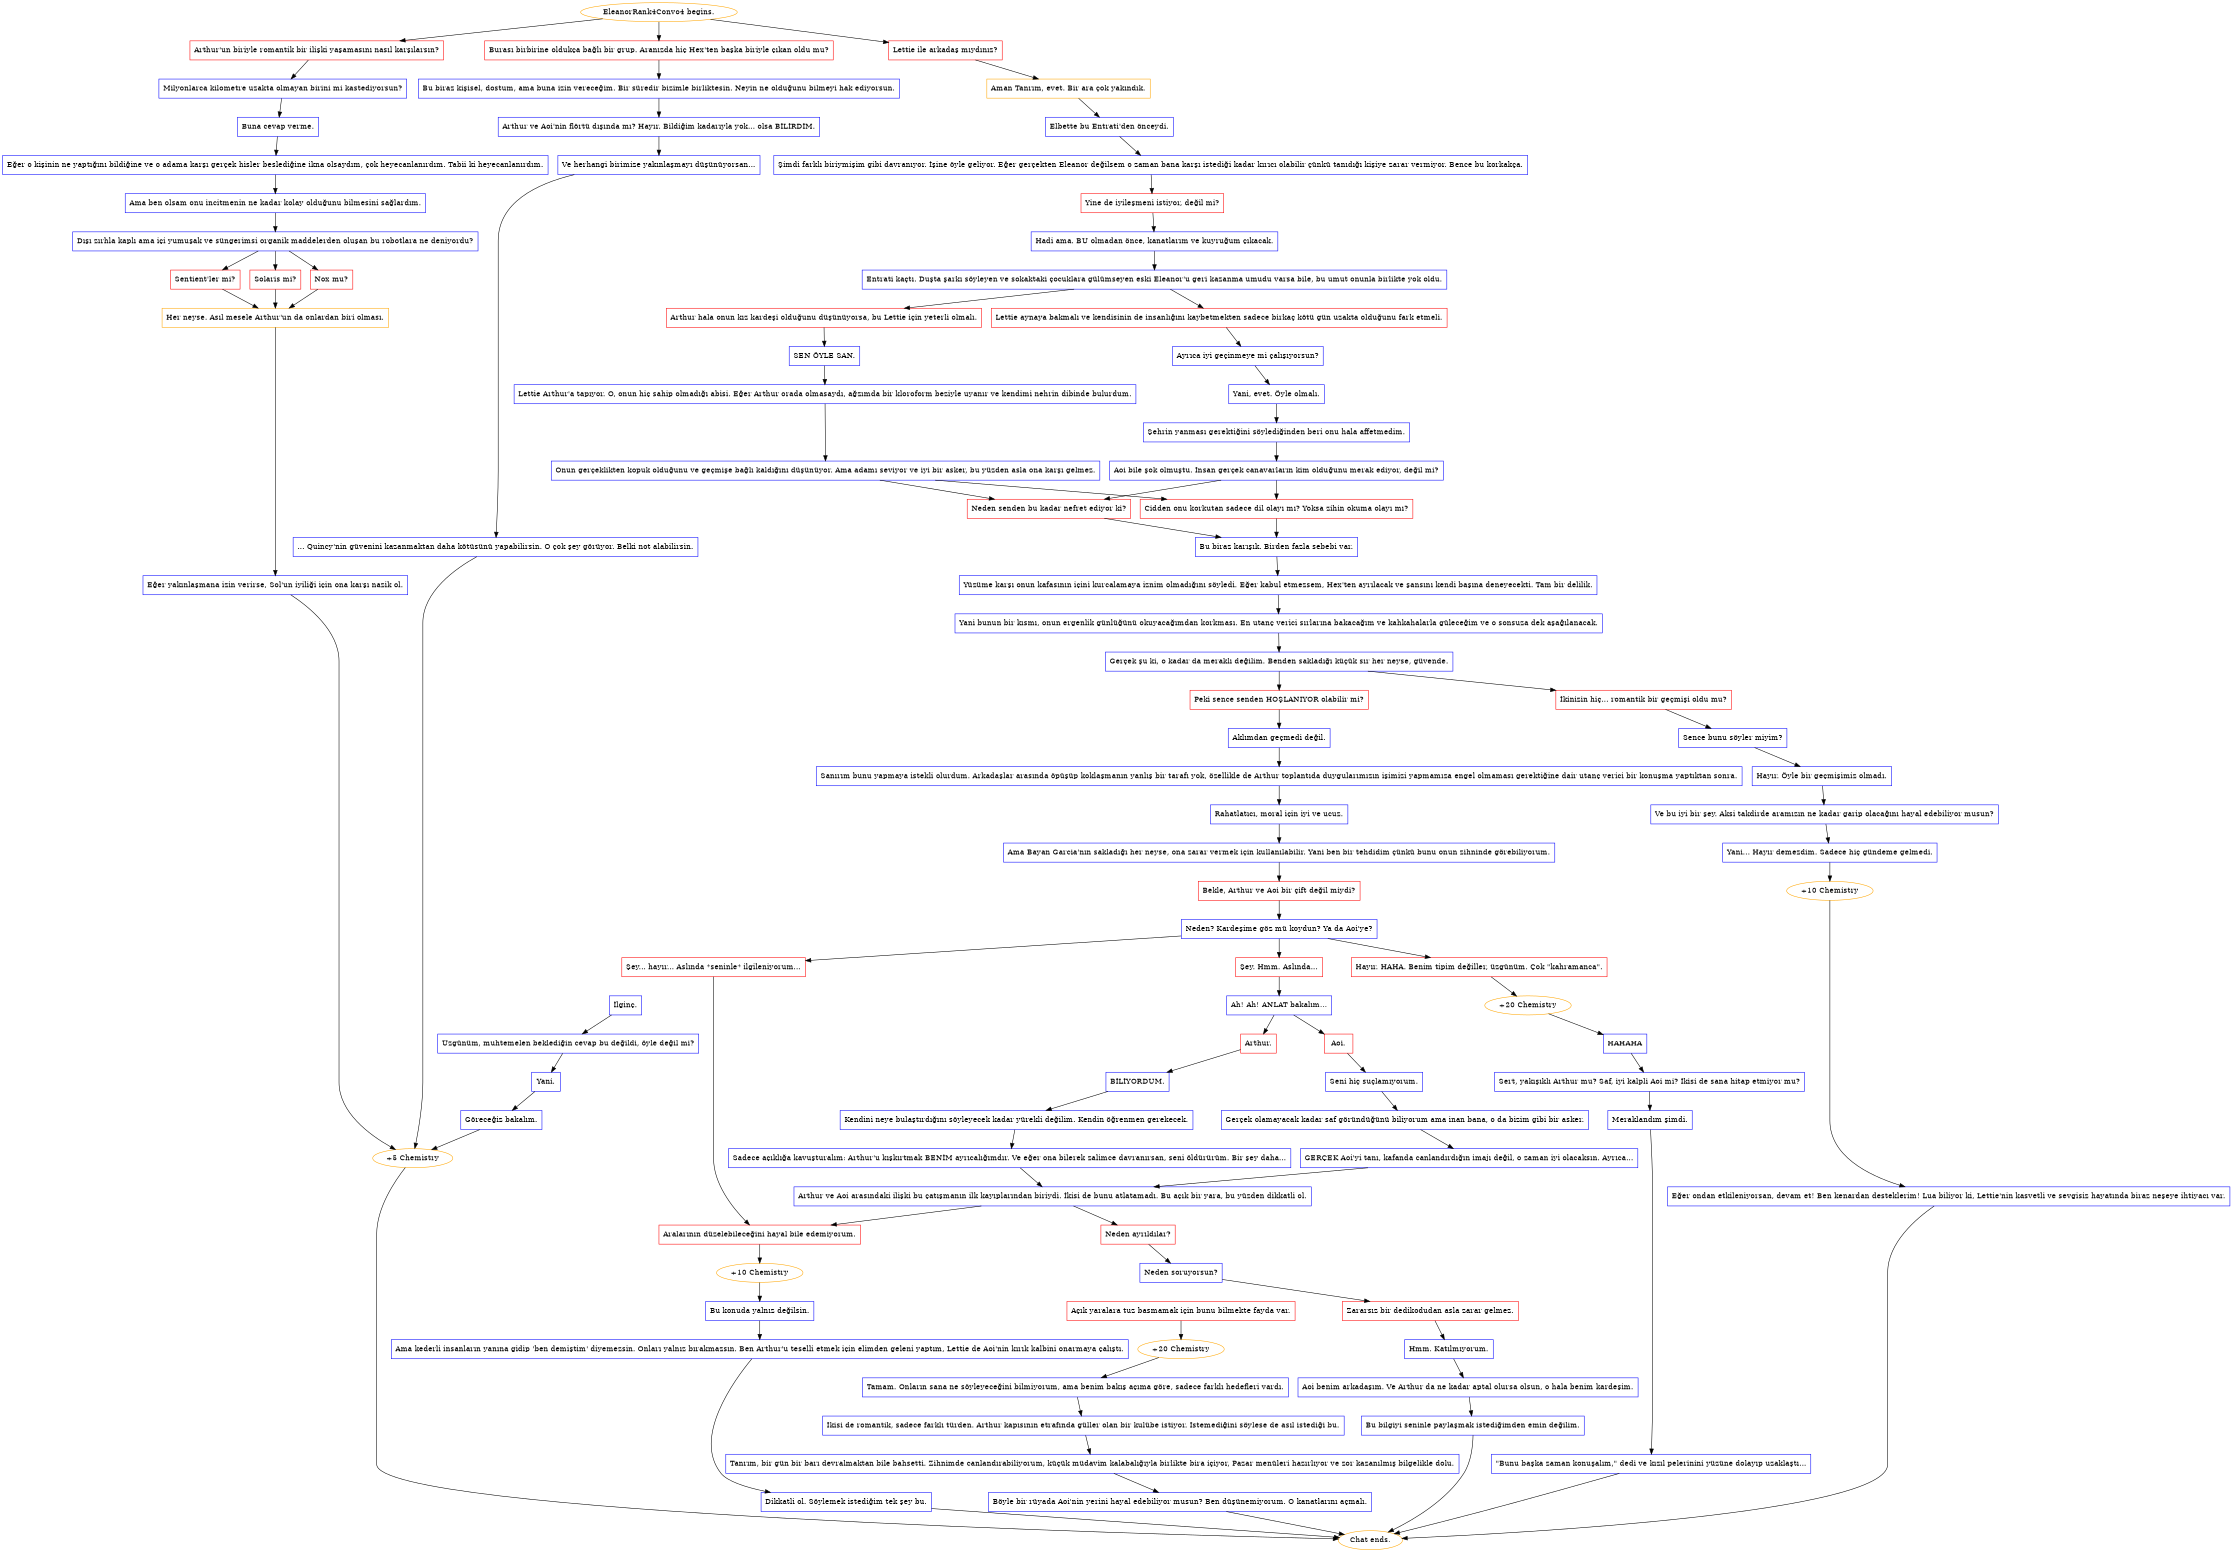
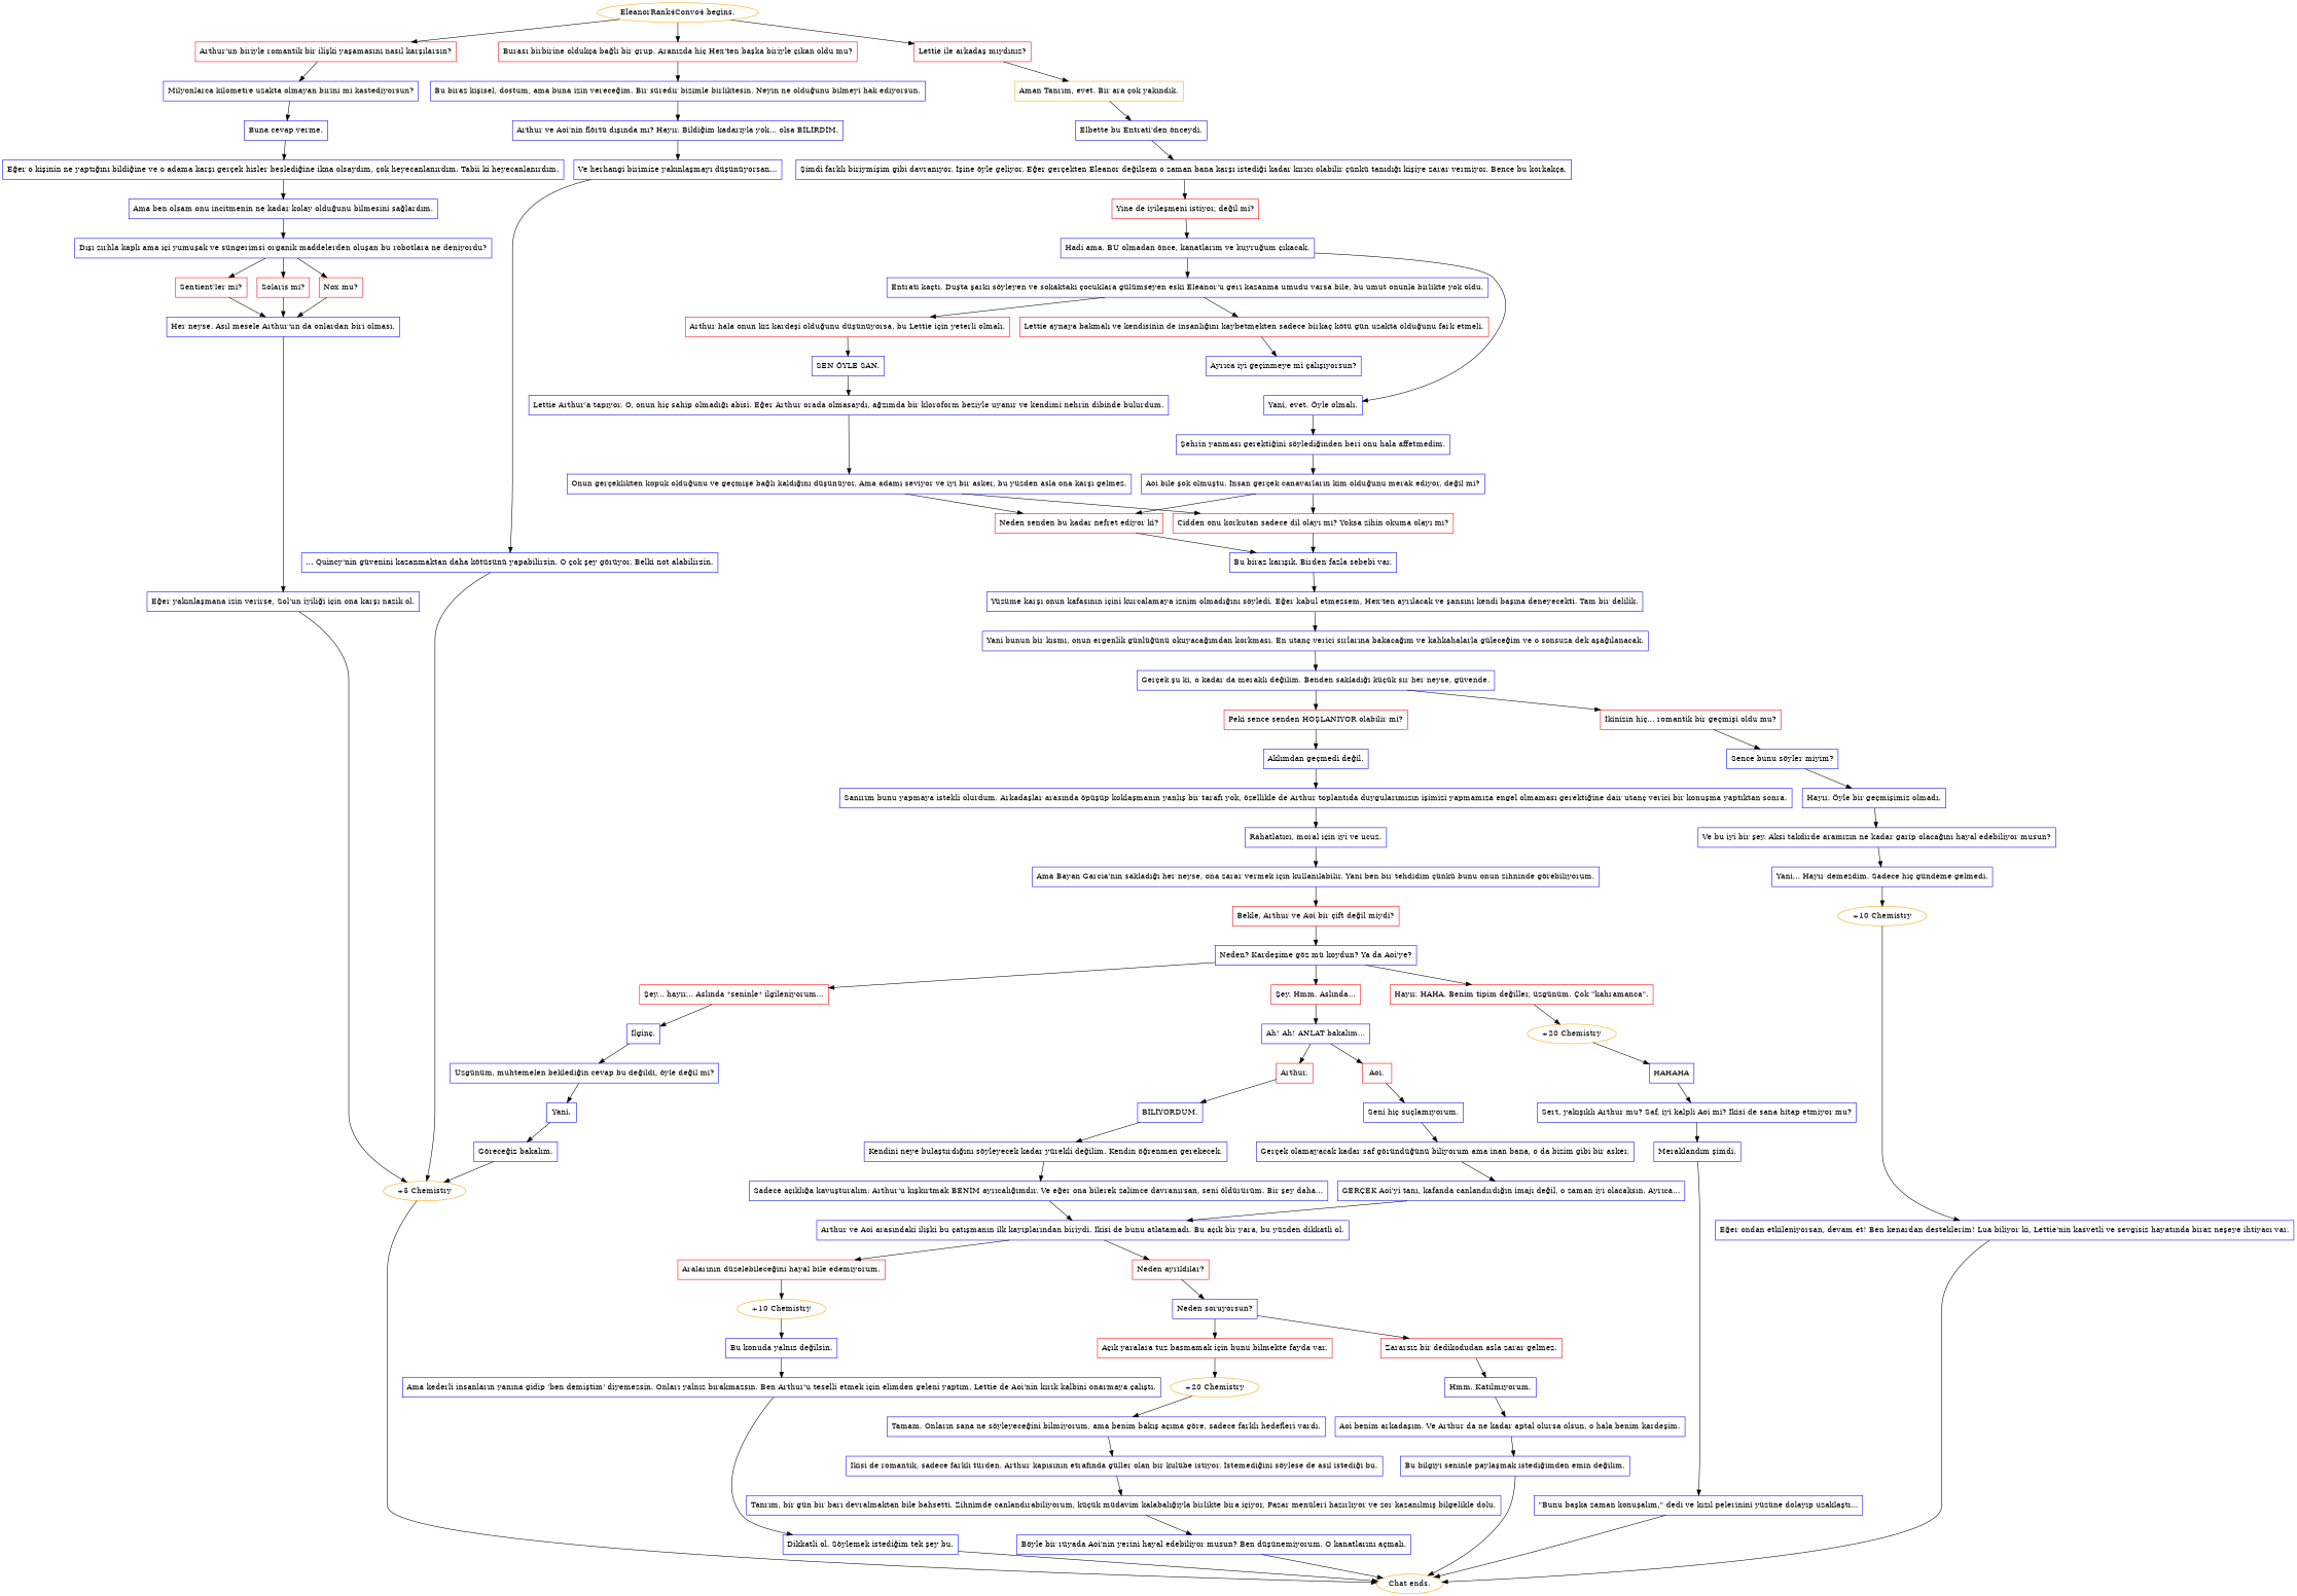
  digraph {
    node [color=blue shape=box]
    "EleanorRank4Convo4 begins." [color=orange shape=""]
    n2 [color=red label="Lettie ile arkadaş mıydınız?"]
    n3 [color=red label="Burası birbirine oldukça bağlı bir grup. Aranızda hiç Hex'ten başka biriyle çıkan oldu mu?"]
    n4 [color=red label="Arthur'un biriyle romantik bir ilişki yaşamasını nasıl karşılarsın?"]
    n5 [color=orange label="Aman Tanrım, evet. Bir ara çok yakındık."]
    n6 [label="Bu biraz kişisel, dostum, ama buna izin vereceğim. Bir süredir bizimle birliktesin. Neyin ne olduğunu bilmeyi hak ediyorsun."]
    n7 [label="Milyonlarca kilometre uzakta olmayan birini mi kastediyorsun?"]
    n8 [label="Elbette bu Entrati'den önceydi."]
    n9 [label="Arthur ve Aoi'nin flörtü dışında mı? Hayır. Bildiğim kadarıyla yok... olsa BİLİRDİM."]
    n10 [label="Buna cevap verme."]
    n11 [label="Şimdi farklı biriymişim gibi davranıyor. İşine öyle geliyor. Eğer gerçekten Eleanor değilsem o zaman bana karşı istediği kadar kırıcı olabilir çünkü tanıdığı kişiye zarar vermiyor. Bence bu korkakça."]
    n12 [label="Ve herhangi birimize yakınlaşmayı düşünüyorsan..."]
    n13 [label="Eğer o kişinin ne yaptığını bildiğine ve o adama karşı gerçek hisler beslediğine ikna olsaydım, çok heyecanlanırdım. Tabii ki heyecanlanırdım."]
    n14 [color=red label="Yine de iyileşmeni istiyor, değil mi?"]
    n15 [label="... Quincy'nin güvenini kazanmaktan daha kötüsünü yapabilirsin. O çok şey görüyor. Belki not alabilirsin."]
    n16 [label="Ama ben olsam onu incitmenin ne kadar kolay olduğunu bilmesini sağlardım."]
    n17 [label="Hadi ama. BU olmadan önce, kanatlarım ve kuyruğum çıkacak."]
    n18 [color=orange label="+5 Chemistry" shape=""]
    n19 [label="Dışı zırhla kaplı ama içi yumuşak ve süngerimsi organik maddelerden oluşan bu robotlara ne deniyordu?"]
    n20 [label="Entrati kaçtı. Duşta şarkı söyleyen ve sokaktaki çocuklara gülümseyen eski Eleanor'u geri kazanma umudu varsa bile, bu umut onunla birlikte yok oldu."]
    "Chat ends." [color=orange shape=""]
    n22 [color=red label="Solaris mi?"]
    n23 [color=red label="Nox mu?"]
    n24 [color=red label="Sentient'ler mi?"]
    n25 [color=red label="Lettie aynaya bakmalı ve kendisinin de insanlığını kaybetmekten sadece birkaç kötü gün uzakta olduğunu fark etmeli."]
    n26 [color=red label="Arthur hala onun kız kardeşi olduğunu düşünüyorsa, bu Lettie için yeterli olmalı."]
-   n27 [color=orange label="Her neyse. Asıl mesele Arthur'un da onlardan biri olması."]
+   n27 [label="Her neyse. Asıl mesele Arthur'un da onlardan biri olması."]
    n28 [label="Ayrıca iyi geçinmeye mi çalışıyorsun?"]
    n29 [label="SEN ÖYLE SAN."]
    n30 [label="Eğer yakınlaşmana izin verirse, Sol'un iyiliği için ona karşı nazik ol."]
    n31 [label="Yani, evet. Öyle olmalı."]
    n32 [label="Lettie Arthur'a tapıyor. O, onun hiç sahip olmadığı abisi. Eğer Arthur orada olmasaydı, ağzımda bir kloroform beziyle uyanır ve kendimi nehrin dibinde bulurdum."]
    n33 [label="Şehrin yanması gerektiğini söylediğinden beri onu hala affetmedim."]
    n34 [label="Onun gerçeklikten kopuk olduğunu ve geçmişe bağlı kaldığını düşünüyor. Ama adamı seviyor ve iyi bir asker, bu yüzden asla ona karşı gelmez."]
    n35 [label="Aoi bile şok olmuştu. İnsan gerçek canavarların kim olduğunu merak ediyor, değil mi?"]
    n36 [color=red label="Neden senden bu kadar nefret ediyor ki?"]
    n37 [color=red label="Cidden onu korkutan sadece dil olayı mı? Yoksa zihin okuma olayı mı?"]
    n38 [label="Bu biraz karışık. Birden fazla sebebi var."]
    n39 [label="Yüzüme karşı onun kafasının içini kurcalamaya iznim olmadığını söyledi. Eğer kabul etmezsem, Hex'ten ayrılacak ve şansını kendi başına deneyecekti. Tam bir delilik."]
    n40 [label="Yani bunun bir kısmı, onun ergenlik günlüğünü okuyacağımdan korkması. En utanç verici sırlarına bakacağım ve kahkahalarla güleceğim ve o sonsuza dek aşağılanacak."]
    n41 [label="Gerçek şu ki, o kadar da meraklı değilim. Benden sakladığı küçük sır her neyse, güvende."]
    n42 [color=red label="İkinizin hiç... romantik bir geçmişi oldu mu?"]
    n43 [color=red label="Peki sence senden HOŞLANIYOR olabilir mi?"]
    n44 [label="Sence bunu söyler miyim?"]
    n45 [label="Aklımdan geçmedi değil."]
    n46 [label="Hayır. Öyle bir geçmişimiz olmadı."]
    n47 [label="Sanırım bunu yapmaya istekli olurdum. Arkadaşlar arasında öpüşüp koklaşmanın yanlış bir tarafı yok, özellikle de Arthur toplantıda duygularımızın işimizi yapmamıza engel olmaması gerektiğine dair utanç verici bir konuşma yaptıktan sonra."]
    n48 [label="Ve bu iyi bir şey. Aksi takdirde aramızın ne kadar garip olacağını hayal edebiliyor musun?"]
    n49 [label="Rahatlatıcı, moral için iyi ve ucuz."]
    n50 [label="Yani... Hayır demezdim. Sadece hiç gündeme gelmedi."]
    n51 [label="Ama Bayan Garcia'nın sakladığı her neyse, ona zarar vermek için kullanılabilir. Yani ben bir tehdidim çünkü bunu onun zihninde görebiliyorum."]
    n52 [color=orange label="+10 Chemistry" shape=""]
    n53 [color=red label="Bekle, Arthur ve Aoi bir çift değil miydi?"]
    n54 [label="Eğer ondan etkileniyorsan, devam et! Ben kenardan desteklerim! Lua biliyor ki, Lettie'nin kasvetli ve sevgisiz hayatında biraz neşeye ihtiyacı var."]
    n55 [label="Neden? Kardeşime göz mü koydun? Ya da Aoi'ye?"]
    n56 [color=red label="Şey. Hmm. Aslında..."]
    n57 [color=red label="Şey... hayır... Aslında *seninle* ilgileniyorum..."]
    n58 [color=red label="Hayır. HAHA. Benim tipim değiller, üzgünüm. Çok \"kahramanca\"."]
    n59 [label="Ah! Ah! ANLAT bakalım..."]
    n60 [label="İlginç."]
    n61 [color=orange label="+20 Chemistry" shape=""]
    n62 [color=red label="Arthur."]
    n63 [color=red label="Aoi."]
    n64 [label="Üzgünüm, muhtemelen beklediğin cevap bu değildi, öyle değil mi?"]
    n65 [label=HAHAHA]
    n66 [label="BİLİYORDUM."]
    n67 [label="Seni hiç suçlamıyorum."]
    n68 [label="Yani."]
    n69 [label="Sert, yakışıklı Arthur mu? Saf, iyi kalpli Aoi mi? İkisi de sana hitap etmiyor mu?"]
    n70 [label="Kendini neye bulaştırdığını söyleyecek kadar yürekli değilim. Kendin öğrenmen gerekecek."]
    n71 [label="Gerçek olamayacak kadar saf göründüğünü biliyorum ama inan bana, o da bizim gibi bir asker."]
    n72 [label="Göreceğiz bakalım."]
    n73 [label="Meraklandım şimdi."]
    n74 [label="Sadece açıklığa kavuşturalım: Arthur'u kışkırtmak BENİM ayrıcalığımdır. Ve eğer ona bilerek zalimce davranırsan, seni öldürürüm. Bir şey daha..."]
    n75 [label="GERÇEK Aoi'yi tanı, kafanda canlandırdığın imajı değil, o zaman iyi olacaksın. Ayrıca..."]
    n76 [label="\"Bunu başka zaman konuşalım,\" dedi ve kızıl pelerinini yüzüne dolayıp uzaklaştı..."]
    n77 [label="Arthur ve Aoi arasındaki ilişki bu çatışmanın ilk kayıplarından biriydi. İkisi de bunu atlatamadı. Bu açık bir yara, bu yüzden dikkatli ol."]
    n78 [color=red label="Neden ayrıldılar?"]
    n79 [color=red label="Aralarının düzelebileceğini hayal bile edemiyorum."]
    n80 [label="Neden soruyorsun?"]
    n81 [color=orange label="+10 Chemistry" shape=""]
    n82 [color=red label="Zararsız bir dedikodudan asla zarar gelmez."]
    n83 [color=red label="Açık yaralara tuz basmamak için bunu bilmekte fayda var."]
    n84 [label="Bu konuda yalnız değilsin."]
    n85 [label="Hmm. Katılmıyorum."]
    n86 [color=orange label="+20 Chemistry" shape=""]
    n87 [label="Ama kederli insanların yanına gidip 'ben demiştim' diyemezsin. Onları yalnız bırakmazsın. Ben Arthur'u teselli etmek için elimden geleni yaptım, Lettie de Aoi'nin kırık kalbini onarmaya çalıştı."]
    n88 [label="Aoi benim arkadaşım. Ve Arthur da ne kadar aptal olursa olsun, o hala benim kardeşim."]
    n89 [label="Tamam. Onların sana ne söyleyeceğini bilmiyorum, ama benim bakış açıma göre, sadece farklı hedefleri vardı."]
    n90 [label="Dikkatli ol. Söylemek istediğim tek şey bu."]
    n91 [label="Bu bilgiyi seninle paylaşmak istediğimden emin değilim."]
    n92 [label="İkisi de romantik, sadece farklı türden. Arthur kapısının etrafında güller olan bir kulübe istiyor. İstemediğini söylese de asıl istediği bu."]
    n93 [label="Tanrım, bir gün bir barı devralmaktan bile bahsetti. Zihnimde canlandırabiliyorum, küçük müdavim kalabalığıyla birlikte bira içiyor, Pazar menüleri hazırlıyor ve zor kazanılmış bilgelikle dolu."]
    n94 [label="Böyle bir rüyada Aoi'nin yerini hayal edebiliyor musun? Ben düşünemiyorum. O kanatlarını açmalı."]
    "EleanorRank4Convo4 begins." -> n2
    "EleanorRank4Convo4 begins." -> n3
    "EleanorRank4Convo4 begins." -> n4
    n2 -> n5
    n3 -> n6
    n4 -> n7
    n5 -> n8
    n6 -> n9
    n7 -> n10
    n8 -> n11
    n9 -> n12
    n10 -> n13
    n11 -> n14
    n12 -> n15
    n13 -> n16
    n14 -> n17
    n15 -> n18
    n16 -> n19
    n17 -> n20
    n18 -> "Chat ends."
    n19 -> n22
    n19 -> n23
    n19 -> n24
    n20 -> n25
    n20 -> n26
    n22 -> n27
    n23 -> n27
    n24 -> n27
    n25 -> n28
    n26 -> n29
    n27 -> n30
-   n28 -> n31
+   n17 -> n31
    n29 -> n32
    n30 -> n18
    n31 -> n33
    n32 -> n34
    n33 -> n35
    n34 -> n36
    n34 -> n37
    n35 -> n36
    n35 -> n37
    n36 -> n38
    n37 -> n38
    n38 -> n39
    n39 -> n40
    n40 -> n41
    n41 -> n42
    n41 -> n43
    n42 -> n44
    n43 -> n45
    n44 -> n46
    n45 -> n47
    n46 -> n48
    n47 -> n49
    n48 -> n50
    n49 -> n51
    n50 -> n52
    n51 -> n53
    n52 -> n54
    n53 -> n55
    n54 -> "Chat ends."
    n55 -> n56
    n55 -> n57
    n55 -> n58
    n56 -> n59
-   n57 -> n79
+   n57 -> n60
    n58 -> n61
    n59 -> n62
    n59 -> n63
    n60 -> n64
    n61 -> n65
    n62 -> n66
    n63 -> n67
    n64 -> n68
    n65 -> n69
    n66 -> n70
    n67 -> n71
    n68 -> n72
    n69 -> n73
    n70 -> n74
    n71 -> n75
    n72 -> n18
    n73 -> n76
    n74 -> n77
    n75 -> n77
    n76 -> "Chat ends."
    n77 -> n78
    n77 -> n79
    n78 -> n80
    n79 -> n81
    n80 -> n82
+   n80 -> n83
    n81 -> n84
    n82 -> n85
    n83 -> n86
    n84 -> n87
    n85 -> n88
    n86 -> n89
    n87 -> n90
    n88 -> n91
    n89 -> n92
    n90 -> "Chat ends."
    n91 -> "Chat ends."
    n92 -> n93
    n93 -> n94
    n94 -> "Chat ends."
  }
